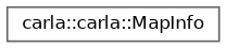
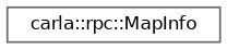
  digraph {
    rankdir=LR
-   n1 [color=grey40 fillcolor=white fontname=Helvetica fontsize=10 height=0.2 label="carla::carla::MapInfo" shape=box style=filled width=0.4]
+   n1 [color=grey40 fillcolor=white fontname=Helvetica fontsize=10 height=0.2 label="carla::rpc::MapInfo" shape=box style=filled width=0.4]
  }
